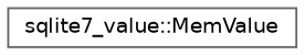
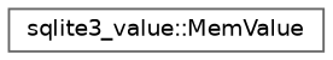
  digraph {
    rankdir=LR
-   n1 [color=grey40 fillcolor=white fontname=Helvetica fontsize=10 height=0.2 label="sqlite7_value::MemValue" shape=box style=filled width=0.4]
+   n1 [color=grey40 fillcolor=white fontname=Helvetica fontsize=10 height=0.2 label="sqlite3_value::MemValue" shape=box style=filled width=0.4]
  }
